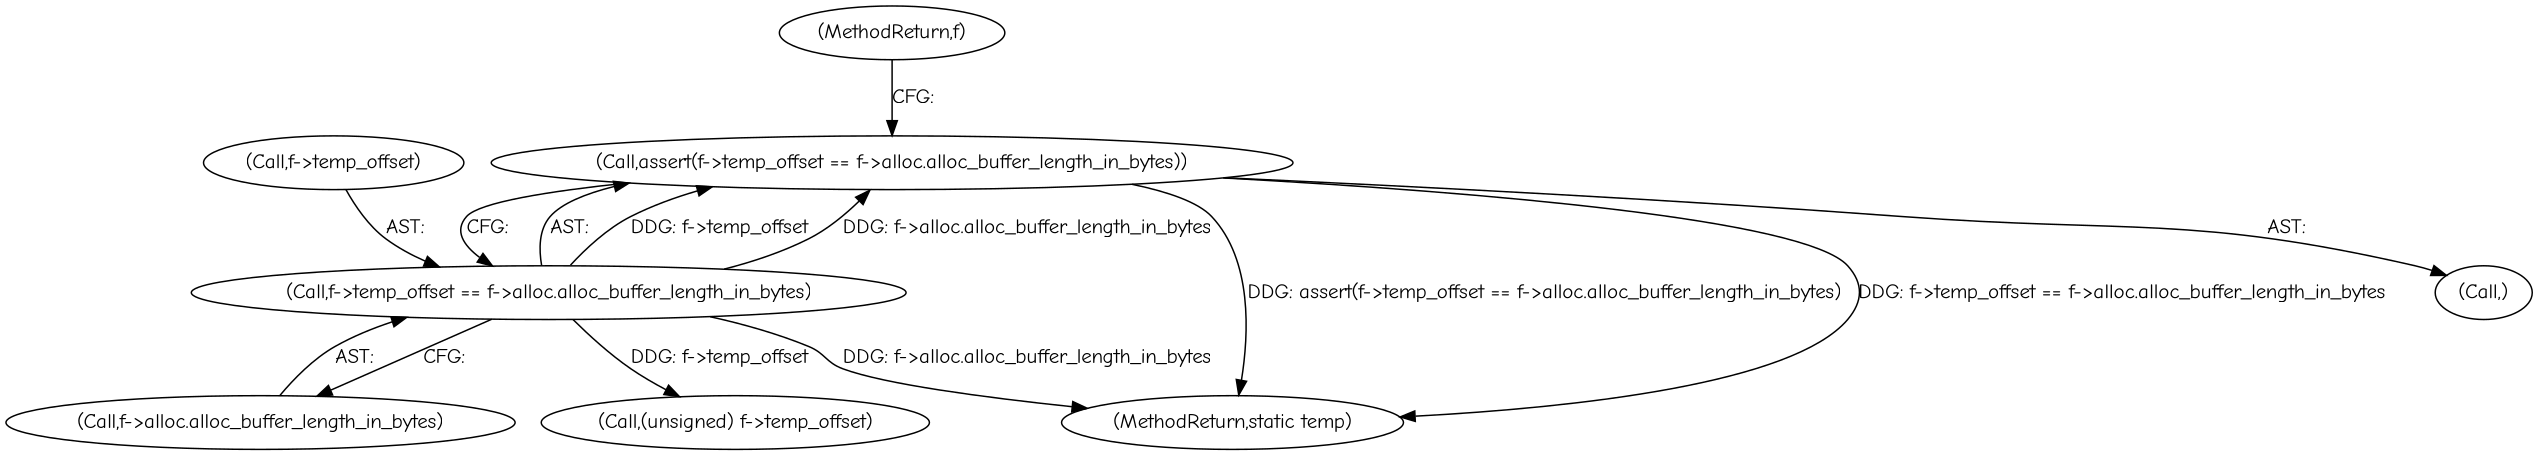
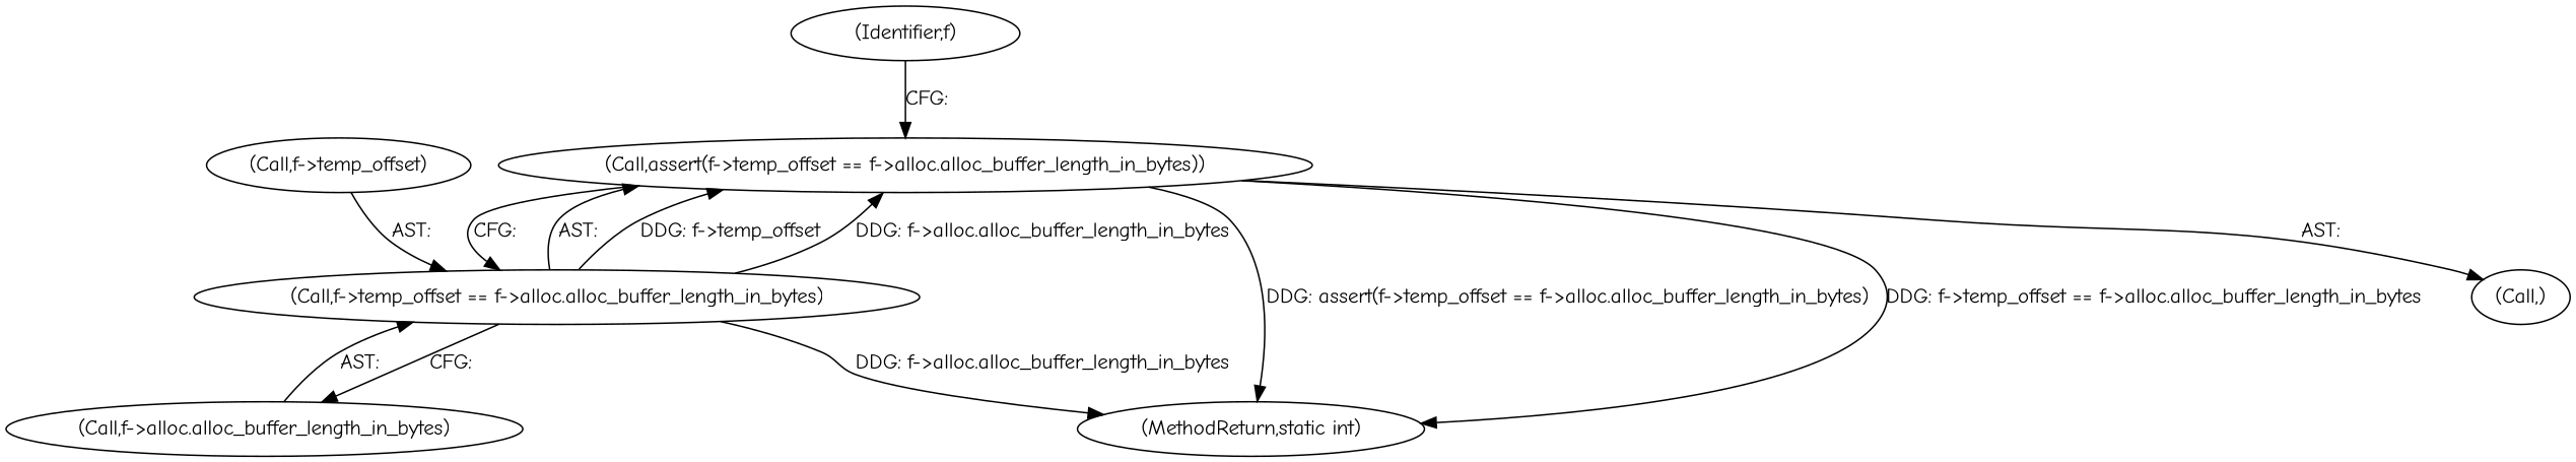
  digraph {
    fontname="Comic Neue"
    node [fontname="Comic Neue"]
    edge [fontname="Comic Neue"]
    n1 [label="(Call,assert(f->temp_offset == f->alloc.alloc_buffer_length_in_bytes))"]
    n2 [label="(Call,f->temp_offset == f->alloc.alloc_buffer_length_in_bytes)"]
    n3 [label="(Call,)"]
-   n4 [label="(MethodReturn,static temp)"]
-   n5 [label="(Call,(unsigned) f->temp_offset)"]
+   n4 [label="(MethodReturn,static int)"]
    n6 [label="(Call,f->alloc.alloc_buffer_length_in_bytes)"]
    n7 [label="(Call,f->temp_offset)"]
-   n8 [label="(MethodReturn,f)"]
+   n8 [label="(Identifier,f)"]
    n1 -> n2 [label="CFG: "]
    n1 -> n3 [label="AST: "]
    n1 -> n4 [label="DDG: assert(f->temp_offset == f->alloc.alloc_buffer_length_in_bytes)"]
    n1 -> n4 [label="DDG: f->temp_offset == f->alloc.alloc_buffer_length_in_bytes"]
    n2 -> n1 [label="AST: "]
    n2 -> n1 [label="DDG: f->temp_offset"]
    n2 -> n1 [label="DDG: f->alloc.alloc_buffer_length_in_bytes"]
    n2 -> n4 [label="DDG: f->alloc.alloc_buffer_length_in_bytes"]
-   n2 -> n5 [label="DDG: f->temp_offset"]
    n2 -> n6 [label="CFG: "]
    n6 -> n2 [label="AST: "]
    n7 -> n2 [label="AST: "]
    n8 -> n1 [label="CFG: "]
  }
